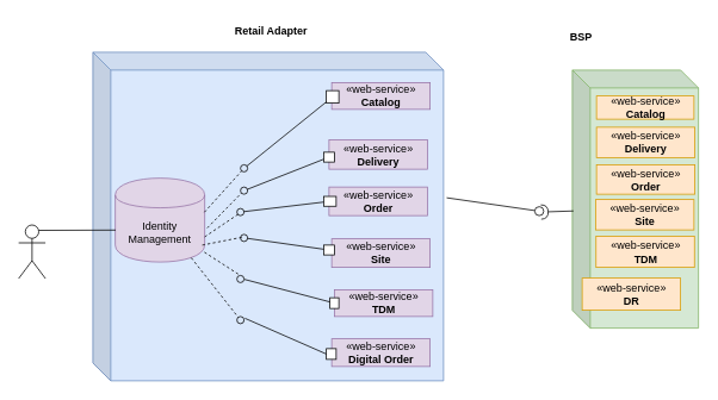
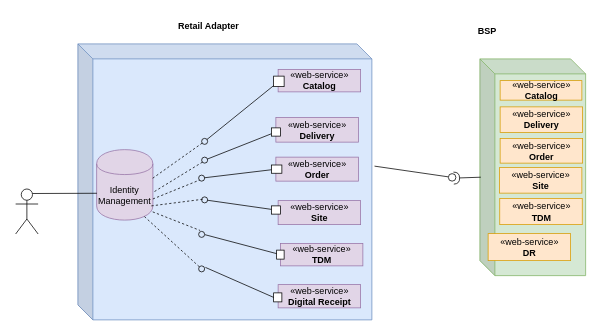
  <mxCell id="0" />
  <mxCell id="1" parent="0" />
  <mxCell id="2" value="" style="shape=cube;whiteSpace=wrap;html=1;boundedLbl=1;backgroundOutline=1;darkOpacity=0.05;darkOpacity2=0.1;fillColor=#dae8fc;strokeColor=#6c8ebf;" parent="1" vertex="1"><mxGeometry x="103" y="58" width="392" height="368" as="geometry" /></mxCell>
  <mxCell id="3" value="«web-service»&lt;br&gt;&lt;b&gt;Catalog&lt;/b&gt;" style="html=1;fillColor=#e1d5e7;strokeColor=#9673a6;" parent="1" vertex="1"><mxGeometry x="370" y="92" width="110" height="30" as="geometry" /></mxCell>
  <mxCell id="4" value="«web-service»&lt;br&gt;&lt;b&gt;Delivery&lt;/b&gt;" style="html=1;fillColor=#e1d5e7;strokeColor=#9673a6;" parent="1" vertex="1"><mxGeometry x="367" y="156" width="110" height="33" as="geometry" /></mxCell>
  <mxCell id="5" value="«web-service»&lt;br&gt;&lt;b&gt;Order&lt;/b&gt;" style="html=1;fillColor=#e1d5e7;strokeColor=#9673a6;" parent="1" vertex="1"><mxGeometry x="367" y="209" width="110" height="32" as="geometry" /></mxCell>
  <mxCell id="6" value="«web-service»&lt;br&gt;&lt;b&gt;Site&lt;/b&gt;" style="html=1;fillColor=#e1d5e7;strokeColor=#9673a6;" parent="1" vertex="1"><mxGeometry x="370" y="267" width="110" height="32" as="geometry" /></mxCell>
  <mxCell id="7" value="«web-service»&lt;br&gt;&lt;b&gt;TDM&lt;/b&gt;" style="html=1;fillColor=#e1d5e7;strokeColor=#9673a6;" parent="1" vertex="1"><mxGeometry x="373" y="324" width="110" height="30" as="geometry" /></mxCell>
- <mxCell id="8" value="«web-service»&lt;br&gt;&lt;b&gt;Digital Order&lt;/b&gt;" style="html=1;fillColor=#e1d5e7;strokeColor=#9673a6;" parent="1" vertex="1"><mxGeometry x="370" y="379" width="110" height="31" as="geometry" /></mxCell>
- <mxCell id="9" value="Retail Adapter" style="text;align=center;fontStyle=1;verticalAlign=middle;spacingLeft=3;spacingRight=3;strokeColor=none;rotatable=0;points=[[0,0.5],[1,0.5]];portConstraint=eastwest;" parent="1" vertex="1"><mxGeometry x="195" y="20" width="215" height="26" as="geometry" /></mxCell>
+ <mxCell id="8" value="«web-service»&lt;br&gt;&lt;b&gt;Digital Receipt&lt;/b&gt;" style="html=1;fillColor=#e1d5e7;strokeColor=#9673a6;" parent="1" vertex="1"><mxGeometry x="370" y="379" width="110" height="31" as="geometry" /></mxCell>
+ <mxCell id="9" value="Retail Adapter" style="text;align=center;fontStyle=1;verticalAlign=middle;spacingLeft=3;spacingRight=3;strokeColor=none;rotatable=0;points=[[0,0.5],[1,0.5]];portConstraint=eastwest;" parent="1" vertex="1"><mxGeometry x="170" y="20" width="215" height="26" as="geometry" /></mxCell>
  <mxCell id="10" value="" style="shape=umlActor;verticalLabelPosition=bottom;verticalAlign=top;html=1;" parent="1" vertex="1"><mxGeometry x="20" y="251.5" width="30" height="60" as="geometry" /></mxCell>
  <mxCell id="11" value="" style="shape=cube;whiteSpace=wrap;html=1;boundedLbl=1;backgroundOutline=1;darkOpacity=0.05;darkOpacity2=0.1;fillColor=#d5e8d4;strokeColor=#82b366;" parent="1" vertex="1"><mxGeometry x="639" y="78" width="141" height="289" as="geometry" /></mxCell>
  <mxCell id="12" value="&lt;b&gt;BSP&lt;/b&gt;" style="text;html=1;strokeColor=none;fillColor=none;align=center;verticalAlign=middle;whiteSpace=wrap;rounded=0;" parent="1" vertex="1"><mxGeometry x="629" y="31" width="40" height="20" as="geometry" /></mxCell>
  <mxCell id="13" value="" style="rounded=0;orthogonalLoop=1;jettySize=auto;html=1;endArrow=none;endFill=0;exitX=1.009;exitY=0.443;exitDx=0;exitDy=0;exitPerimeter=0;" parent="1" source="2" target="15" edge="1"><mxGeometry relative="1" as="geometry"><mxPoint x="496" y="325" as="sourcePoint" /></mxGeometry></mxCell>
  <mxCell id="14" value="" style="rounded=0;orthogonalLoop=1;jettySize=auto;html=1;endArrow=halfCircle;endFill=0;endSize=6;strokeWidth=1;exitX=0.009;exitY=0.546;exitDx=0;exitDy=0;exitPerimeter=0;" parent="1" source="11" edge="1"><mxGeometry relative="1" as="geometry"><mxPoint x="726" y="320" as="sourcePoint" /><mxPoint x="604" y="237" as="targetPoint" /></mxGeometry></mxCell>
  <mxCell id="15" value="" style="ellipse;whiteSpace=wrap;html=1;fontFamily=Helvetica;fontSize=12;fontColor=#000000;align=center;strokeColor=#000000;fillColor=#ffffff;points=[];aspect=fixed;resizable=0;" parent="1" vertex="1"><mxGeometry x="597" y="231" width="10" height="10" as="geometry" /></mxCell>
- <mxCell id="16" value="Identity Management" style="shape=cylinder;whiteSpace=wrap;html=1;boundedLbl=1;backgroundOutline=1;fillColor=#e1d5e7;strokeColor=#9673a6;" parent="1" vertex="1"><mxGeometry x="128" y="199" width="100" height="94" as="geometry" /></mxCell>
+ <mxCell id="16" value="Identity Management" style="shape=cylinder;whiteSpace=wrap;html=1;boundedLbl=1;backgroundOutline=1;fillColor=#e1d5e7;strokeColor=#9673a6;" parent="1" vertex="1"><mxGeometry x="128" y="199" width="75" height="94" as="geometry" /></mxCell>
  <mxCell id="17" value="" style="endArrow=none;html=1;rounded=0;entryX=0.005;entryY=0.619;entryDx=0;entryDy=0;entryPerimeter=0;exitX=0.75;exitY=0.1;exitDx=0;exitDy=0;exitPerimeter=0;" parent="1" source="10" target="16" edge="1"><mxGeometry relative="1" as="geometry"><mxPoint x="67" y="283" as="sourcePoint" /><mxPoint x="227" y="283" as="targetPoint" /></mxGeometry></mxCell>
  <mxCell id="18" value="«web-service»&lt;br&gt;&lt;b&gt;Catalog&lt;/b&gt;" style="html=1;fillColor=#ffe6cc;strokeColor=#d79b00;" parent="1" vertex="1"><mxGeometry x="666" y="107" width="109" height="26" as="geometry" /></mxCell>
  <mxCell id="19" value="«web-service»&lt;br&gt;&lt;b&gt;Delivery&lt;/b&gt;" style="html=1;fillColor=#ffe6cc;strokeColor=#d79b00;" parent="1" vertex="1"><mxGeometry x="666" y="142" width="110" height="34" as="geometry" /></mxCell>
  <mxCell id="20" value="«web-service»&lt;br&gt;&lt;b&gt;Order&lt;/b&gt;" style="html=1;fillColor=#ffe6cc;strokeColor=#d79b00;" parent="1" vertex="1"><mxGeometry x="666" y="184" width="110" height="33" as="geometry" /></mxCell>
  <mxCell id="21" value="«web-service»&lt;br&gt;&lt;b&gt;Site&lt;/b&gt;" style="html=1;fillColor=#ffe6cc;strokeColor=#d79b00;" parent="1" vertex="1"><mxGeometry x="665" y="223" width="110" height="34" as="geometry" /></mxCell>
  <mxCell id="22" value="«web-service»&lt;br&gt;&lt;b&gt;TDM&lt;/b&gt;" style="html=1;fillColor=#ffe6cc;strokeColor=#d79b00;" parent="1" vertex="1"><mxGeometry x="665.5" y="264" width="110" height="35" as="geometry" /></mxCell>
  <mxCell id="23" value="«web-service»&lt;br&gt;&lt;b&gt;DR&lt;/b&gt;" style="html=1;fillColor=#ffe6cc;strokeColor=#d79b00;" parent="1" vertex="1"><mxGeometry x="650" y="311" width="110" height="36" as="geometry" /></mxCell>
  <mxCell id="24" value="" style="html=1;rounded=0;" vertex="1" parent="1"><mxGeometry x="364" y="101" width="14" height="14" as="geometry" /></mxCell>
  <mxCell id="25" value="" style="endArrow=none;html=1;rounded=0;align=center;verticalAlign=top;endFill=0;labelBackgroundColor=none;endSize=2;" edge="1" source="24" target="26" parent="1"><mxGeometry relative="1" as="geometry" /></mxCell>
  <mxCell id="26" value="" style="ellipse;html=1;fontSize=11;align=center;fillColor=none;points=[];aspect=fixed;resizable=0;verticalAlign=bottom;labelPosition=center;verticalLabelPosition=top;flipH=1;" vertex="1" parent="1"><mxGeometry x="268" y="184" width="8" height="8" as="geometry" /></mxCell>
  <mxCell id="27" value="" style="html=1;rounded=0;" vertex="1" parent="1"><mxGeometry x="361" y="170" width="12" height="11" as="geometry" /></mxCell>
  <mxCell id="28" value="" style="endArrow=none;html=1;rounded=0;align=center;verticalAlign=top;endFill=0;labelBackgroundColor=none;endSize=2;" edge="1" source="27" target="29" parent="1"><mxGeometry relative="1" as="geometry" /></mxCell>
  <mxCell id="29" value="" style="ellipse;html=1;fontSize=11;align=center;fillColor=none;points=[];aspect=fixed;resizable=0;verticalAlign=bottom;labelPosition=center;verticalLabelPosition=top;flipH=1;" vertex="1" parent="1"><mxGeometry x="268" y="209" width="8" height="8" as="geometry" /></mxCell>
  <mxCell id="30" value="" style="html=1;rounded=0;" vertex="1" parent="1"><mxGeometry x="361" y="219.5" width="14" height="11" as="geometry" /></mxCell>
  <mxCell id="31" value="" style="endArrow=none;html=1;rounded=0;align=center;verticalAlign=top;endFill=0;labelBackgroundColor=none;endSize=2;" edge="1" source="30" target="32" parent="1"><mxGeometry relative="1" as="geometry" /></mxCell>
  <mxCell id="32" value="" style="ellipse;html=1;fontSize=11;align=center;fillColor=none;points=[];aspect=fixed;resizable=0;verticalAlign=bottom;labelPosition=center;verticalLabelPosition=top;flipH=1;" vertex="1" parent="1"><mxGeometry x="264" y="233" width="8" height="8" as="geometry" /></mxCell>
  <mxCell id="33" value="" style="html=1;rounded=0;" vertex="1" parent="1"><mxGeometry x="361" y="274" width="12" height="11" as="geometry" /></mxCell>
  <mxCell id="34" value="" style="ellipse;html=1;fontSize=11;align=center;fillColor=none;points=[];aspect=fixed;resizable=0;verticalAlign=bottom;labelPosition=center;verticalLabelPosition=top;flipH=1;" vertex="1" parent="1"><mxGeometry x="268" y="262" width="8" height="8" as="geometry" /></mxCell>
  <mxCell id="35" value="" style="endArrow=none;html=1;rounded=0;align=center;verticalAlign=top;endFill=0;labelBackgroundColor=none;endSize=2;" edge="1" parent="1" source="33" target="34"><mxGeometry relative="1" as="geometry"><mxPoint x="361" y="285.948" as="sourcePoint" /><mxPoint x="299" y="294" as="targetPoint" /></mxGeometry></mxCell>
  <mxCell id="36" value="" style="html=1;rounded=0;" vertex="1" parent="1"><mxGeometry x="368" y="333" width="10" height="12" as="geometry" /></mxCell>
  <mxCell id="37" value="" style="endArrow=none;html=1;rounded=0;align=center;verticalAlign=top;endFill=0;labelBackgroundColor=none;endSize=2;entryX=-0.05;entryY=0.55;entryDx=0;entryDy=0;entryPerimeter=0;" edge="1" source="36" target="38" parent="1"><mxGeometry relative="1" as="geometry" /></mxCell>
  <mxCell id="38" value="" style="ellipse;html=1;fontSize=11;align=center;fillColor=none;points=[];aspect=fixed;resizable=0;verticalAlign=bottom;labelPosition=center;verticalLabelPosition=top;flipH=1;" vertex="1" parent="1"><mxGeometry x="264" y="308" width="8" height="8" as="geometry" /></mxCell>
  <mxCell id="39" value="" style="html=1;rounded=0;" vertex="1" parent="1"><mxGeometry x="364" y="390" width="11" height="12" as="geometry" /></mxCell>
  <mxCell id="40" value="" style="ellipse;html=1;fontSize=11;align=center;fillColor=none;points=[];aspect=fixed;resizable=0;verticalAlign=bottom;labelPosition=center;verticalLabelPosition=top;flipH=1;" vertex="1" parent="1"><mxGeometry x="264" y="354" width="8" height="8" as="geometry" /></mxCell>
  <mxCell id="41" value="" style="endArrow=none;html=1;entryX=0;entryY=0.5;entryDx=0;entryDy=0;exitX=-0.125;exitY=0.25;exitDx=0;exitDy=0;exitPerimeter=0;" edge="1" parent="1" source="40" target="39"><mxGeometry width="50" height="50" relative="1" as="geometry"><mxPoint x="279" y="402" as="sourcePoint" /><mxPoint x="329" y="352" as="targetPoint" /></mxGeometry></mxCell>
  <mxCell id="42" value="" style="endArrow=none;dashed=1;html=1;exitX=0.997;exitY=0.406;exitDx=0;exitDy=0;exitPerimeter=0;" edge="1" parent="1" source="16" target="26"><mxGeometry width="50" height="50" relative="1" as="geometry"><mxPoint x="204" y="274" as="sourcePoint" /><mxPoint x="254" y="224" as="targetPoint" /></mxGeometry></mxCell>
  <mxCell id="43" value="" style="endArrow=none;dashed=1;html=1;exitX=0.85;exitY=0.95;exitDx=0;exitDy=0;exitPerimeter=0;" edge="1" parent="1" source="16" target="40"><mxGeometry width="50" height="50" relative="1" as="geometry"><mxPoint x="179" y="369" as="sourcePoint" /><mxPoint x="229" y="319" as="targetPoint" /></mxGeometry></mxCell>
  <mxCell id="44" value="" style="endArrow=none;dashed=1;html=1;exitX=1.029;exitY=0.594;exitDx=0;exitDy=0;exitPerimeter=0;entryX=0.85;entryY=0.825;entryDx=0;entryDy=0;entryPerimeter=0;" edge="1" parent="1" source="16" target="29"><mxGeometry width="50" height="50" relative="1" as="geometry"><mxPoint x="212" y="290" as="sourcePoint" /><mxPoint x="262" y="240" as="targetPoint" /></mxGeometry></mxCell>
  <mxCell id="45" value="" style="endArrow=none;dashed=1;html=1;exitX=1;exitY=0.7;exitDx=0;exitDy=0;entryX=0.85;entryY=0.825;entryDx=0;entryDy=0;entryPerimeter=0;" edge="1" parent="1" source="16" target="32"><mxGeometry width="50" height="50" relative="1" as="geometry"><mxPoint x="226" y="308" as="sourcePoint" /><mxPoint x="276" y="258" as="targetPoint" /></mxGeometry></mxCell>
  <mxCell id="46" value="" style="endArrow=none;dashed=1;html=1;exitX=0.973;exitY=0.798;exitDx=0;exitDy=0;exitPerimeter=0;" edge="1" parent="1" source="16"><mxGeometry width="50" height="50" relative="1" as="geometry"><mxPoint x="221" y="315" as="sourcePoint" /><mxPoint x="271" y="265" as="targetPoint" /></mxGeometry></mxCell>
  <mxCell id="47" value="" style="endArrow=none;dashed=1;html=1;exitX=0.997;exitY=0.883;exitDx=0;exitDy=0;exitPerimeter=0;entryX=0.75;entryY=-0.15;entryDx=0;entryDy=0;entryPerimeter=0;" edge="1" parent="1" source="16" target="38"><mxGeometry width="50" height="50" relative="1" as="geometry"><mxPoint x="231" y="333" as="sourcePoint" /><mxPoint x="281" y="283" as="targetPoint" /></mxGeometry></mxCell>
